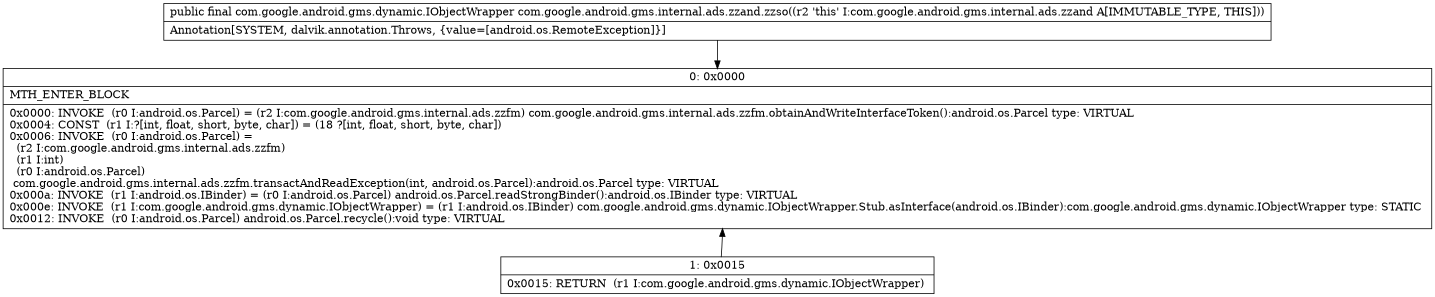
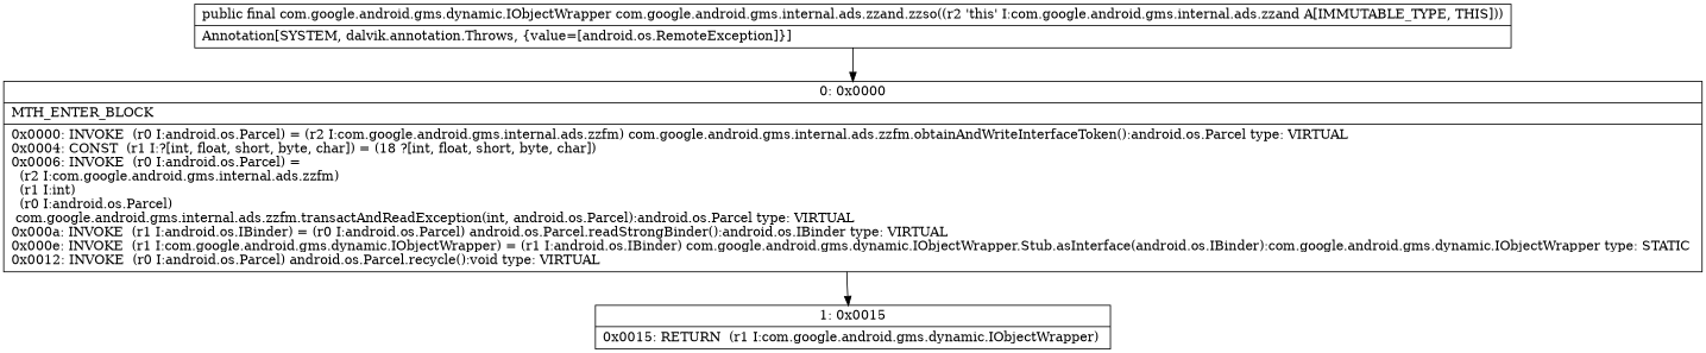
  digraph {
    node [shape=record]
    n1 [label="{0\:\ 0x0000|MTH_ENTER_BLOCK\l|0x0000: INVOKE  (r0 I:android.os.Parcel) = (r2 I:com.google.android.gms.internal.ads.zzfm) com.google.android.gms.internal.ads.zzfm.obtainAndWriteInterfaceToken():android.os.Parcel type: VIRTUAL \l0x0004: CONST  (r1 I:?[int, float, short, byte, char]) = (18 ?[int, float, short, byte, char]) \l0x0006: INVOKE  (r0 I:android.os.Parcel) = \l  (r2 I:com.google.android.gms.internal.ads.zzfm)\l  (r1 I:int)\l  (r0 I:android.os.Parcel)\l com.google.android.gms.internal.ads.zzfm.transactAndReadException(int, android.os.Parcel):android.os.Parcel type: VIRTUAL \l0x000a: INVOKE  (r1 I:android.os.IBinder) = (r0 I:android.os.Parcel) android.os.Parcel.readStrongBinder():android.os.IBinder type: VIRTUAL \l0x000e: INVOKE  (r1 I:com.google.android.gms.dynamic.IObjectWrapper) = (r1 I:android.os.IBinder) com.google.android.gms.dynamic.IObjectWrapper.Stub.asInterface(android.os.IBinder):com.google.android.gms.dynamic.IObjectWrapper type: STATIC \l0x0012: INVOKE  (r0 I:android.os.Parcel) android.os.Parcel.recycle():void type: VIRTUAL \l}"]
    n2 [label="{1\:\ 0x0015|0x0015: RETURN  (r1 I:com.google.android.gms.dynamic.IObjectWrapper) \l}"]
    n3 [label="{public final com.google.android.gms.dynamic.IObjectWrapper com.google.android.gms.internal.ads.zzand.zzso((r2 'this' I:com.google.android.gms.internal.ads.zzand A[IMMUTABLE_TYPE, THIS]))  | Annotation[SYSTEM, dalvik.annotation.Throws, \{value=[android.os.RemoteException]\}]\l}"]
-   n2 -> n1
+   n1 -> n2
    n3 -> n1
  }
